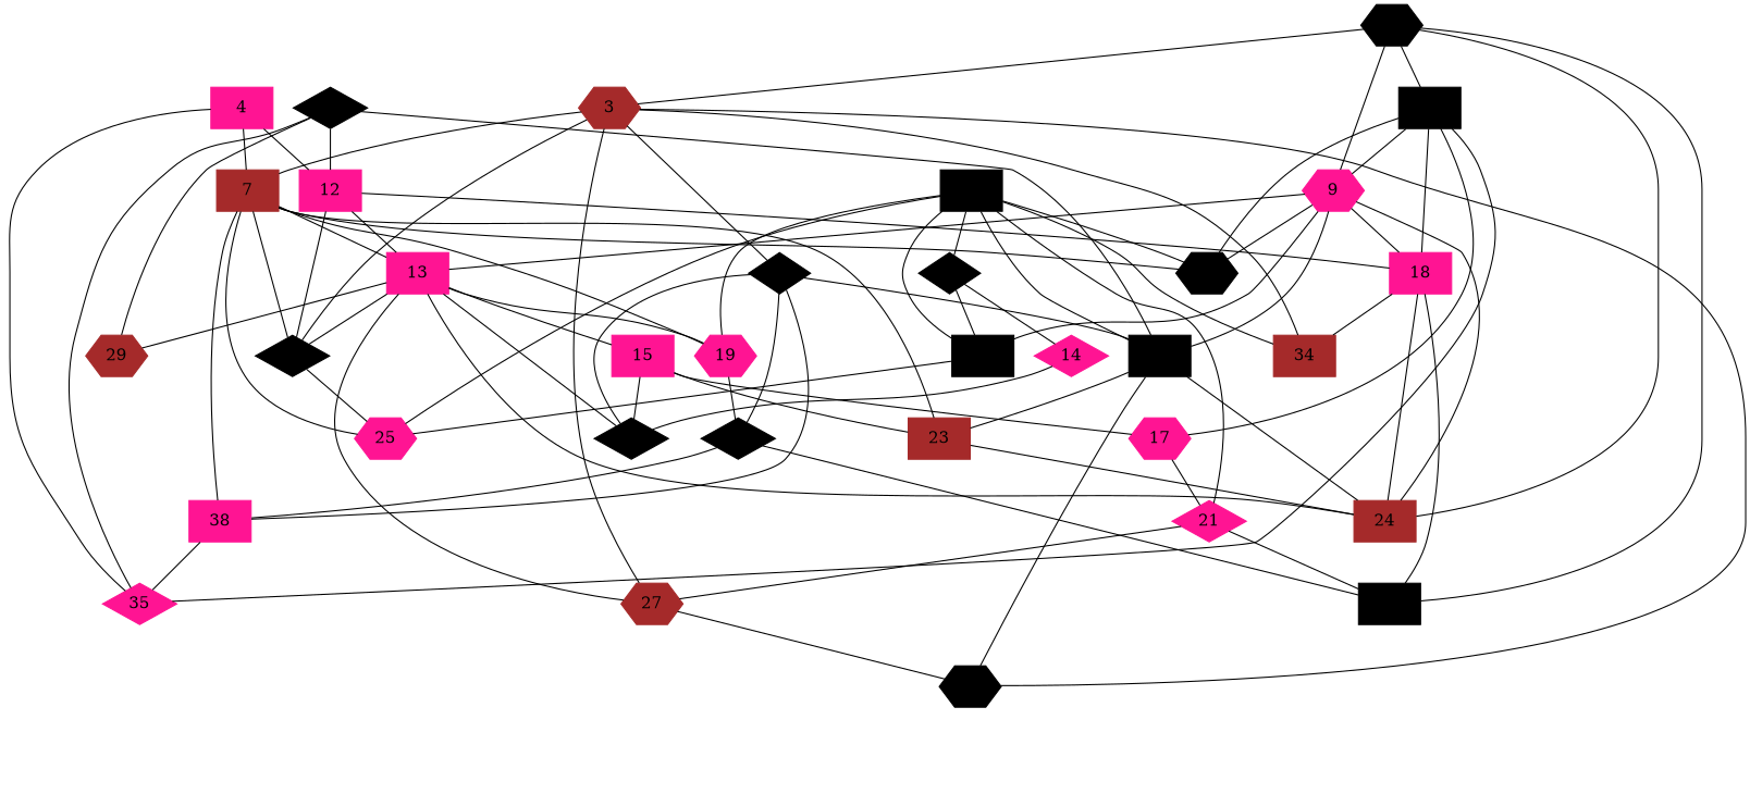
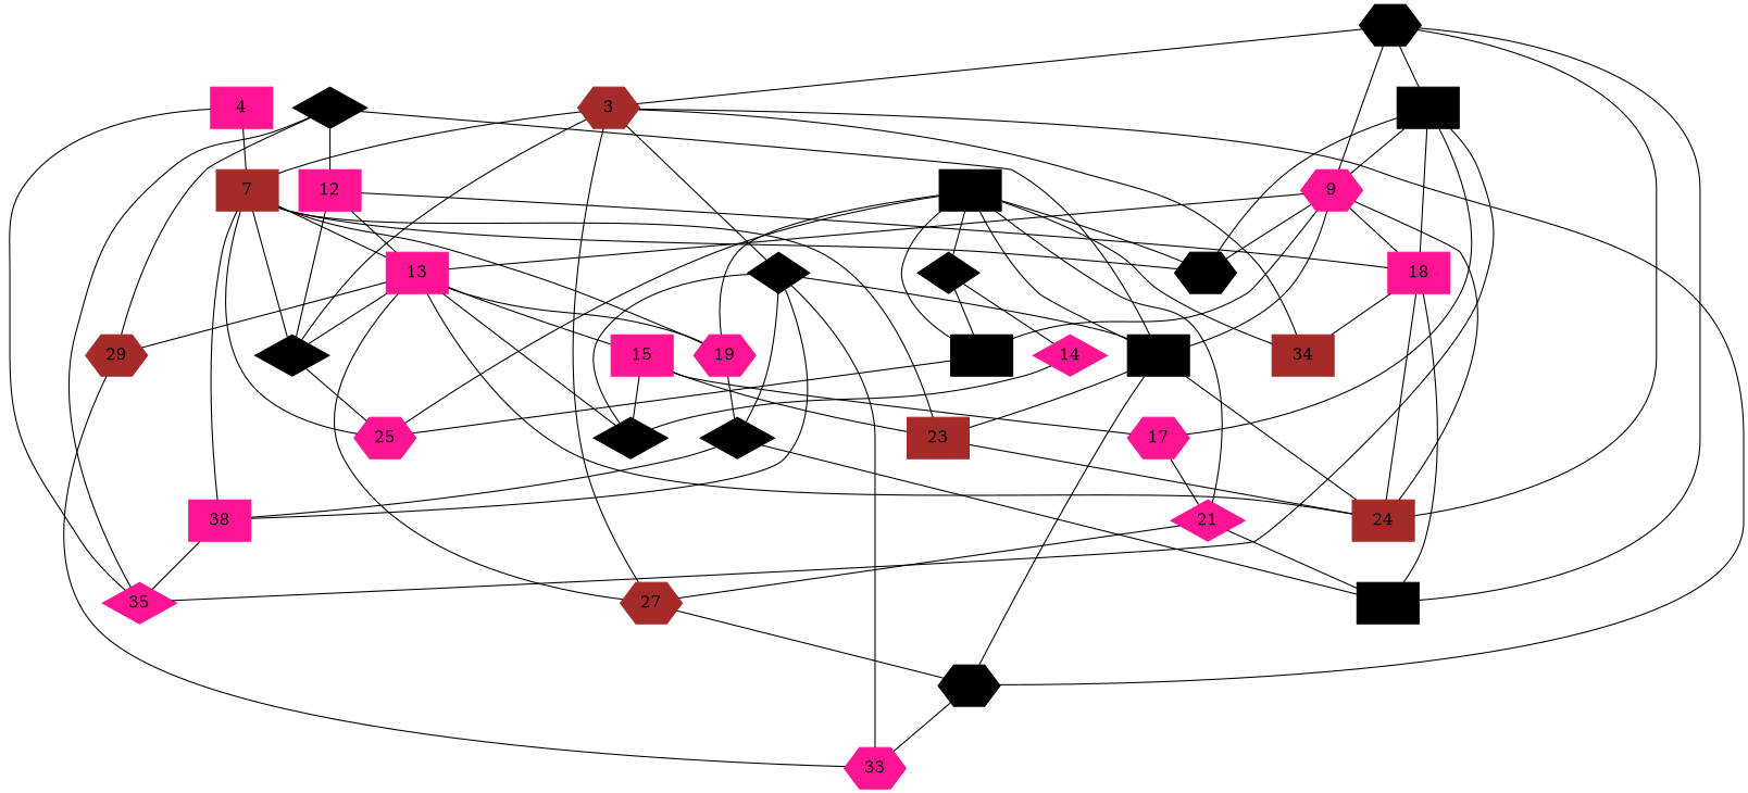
  graph {
    node [color=black shape=box style=filled]
    edge [weight=1.0]
    5 [shape=diamond]
    1
    11
    16
    19 [color=deeppink shape=hexagon]
    21 [color=deeppink shape=diamond]
    25 [color=deeppink shape=hexagon]
    31 [shape=hexagon]
    34 [color=brown]
    14 [color=deeppink shape=diamond]
    24 [color=brown]
    30 [shape=hexagon]
    23 [color=brown]
    26 [shape=diamond]
    32
    27 [color=brown shape=hexagon]
    2 [shape=hexagon]
    3 [color=brown shape=hexagon]
    6
    9 [color=deeppink shape=hexagon]
    7 [color=brown]
    8 [shape=diamond]
    22 [shape=diamond]
    18 [color=deeppink]
    35 [color=deeppink shape=diamond]
    17 [color=deeppink shape=hexagon]
    13 [color=deeppink]
    n28 [color=deeppink label=38]
    20 [shape=diamond]
+   33 [color=deeppink shape=hexagon]
    4 [color=deeppink]
    12 [color=deeppink]
    29 [color=brown shape=hexagon]
    15 [color=deeppink]
    10 [shape=diamond]
    5 -- 16
    5 -- 14
    1 -- 5 [weight=2.0]
    1 -- 11
    1 -- 16
    1 -- 19
    1 -- 21
    1 -- 25
    1 -- 31
    1 -- 34 [weight=2.0]
    11 -- 24 [weight=3.0]
    11 -- 30
    11 -- 23
    16 -- 25
    19 -- 26
    21 -- 32
    21 -- 27
    14 -- 20
+   30 -- 33
    23 -- 24
    26 -- 32
    26 -- n28
    27 -- 30
    2 -- 24
    2 -- 32
    2 -- 3
    2 -- 6
    2 -- 9 [weight=2.0]
    3 -- 34
    3 -- 30
    3 -- 27
    3 -- 7 [weight=2.0]
    3 -- 8 [weight=2.0]
    3 -- 22 [weight=2.0]
    6 -- 31
    6 -- 9 [weight=2.0]
    6 -- 18
    6 -- 35
    6 -- 17 [weight=2.0]
    9 -- 11
    9 -- 16
    9 -- 31
    9 -- 24
    9 -- 18 [weight=3.0]
    9 -- 13
    7 -- 19
    7 -- 25
    7 -- 31
    7 -- 23 [weight=3.0]
    7 -- 22
    7 -- 13
    7 -- n28
    8 -- 11 [weight=2.0]
    8 -- 26
    8 -- n28
    8 -- 20
+   8 -- 33
    22 -- 25
    18 -- 34
    18 -- 24
    18 -- 32
    17 -- 21
    13 -- 19
    13 -- 24
    13 -- 27
    13 -- 22
    13 -- 20
    13 -- 29 [weight=2.0]
    13 -- 15
    n28 -- 35
    4 -- 7
    4 -- 35
-   4 -- 12
    12 -- 22
    12 -- 18
    12 -- 13
+   29 -- 33
    15 -- 23
    15 -- 17
    15 -- 20
    10 -- 11
    10 -- 35
    10 -- 12
    10 -- 29
  }
